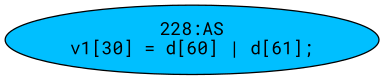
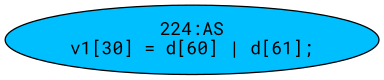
  strict digraph {
    fontname="Roboto Mono"
-   n1 [ast="<pyverilog.vparser.ast.Assign object at 0x7f4056d88f50>" def_var="['v1']" fillcolor=deepskyblue label="228:AS\nv1[30] = d[60] | d[61];" statements="[]" style=filled typ=Assign use_var="['d', 'd']" fontname="Roboto Mono"]
+   n1 [ast="<pyverilog.vparser.ast.Assign object at 0x7f4056d88f50>" def_var="['v1']" fillcolor=deepskyblue label="224:AS\nv1[30] = d[60] | d[61];" statements="[]" style=filled typ=Assign use_var="['d', 'd']" fontname="Roboto Mono"]
  }
